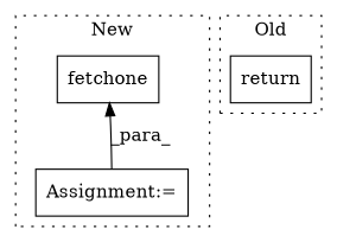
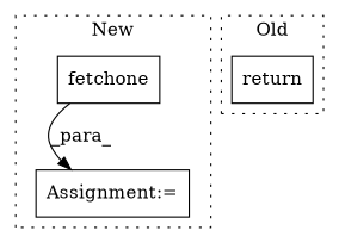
  digraph {
    node [shape=box]
    n1 [a=32 l=10 label=fetchone s=1237]
    n2 [a=7 l=1 label="Assignment:=" s=1229]
    n3 [a=41 l=18 label=return s=1078]
    subgraph cluster_1 {
      label=New
      style=dotted
      n1
      n2
    }
    subgraph cluster_2 {
      label=Old
      style=dotted
      n3
    }
-   n2 -> n1 [label=_para_]
+   n1 -> n2 [label=_para_]
  }
